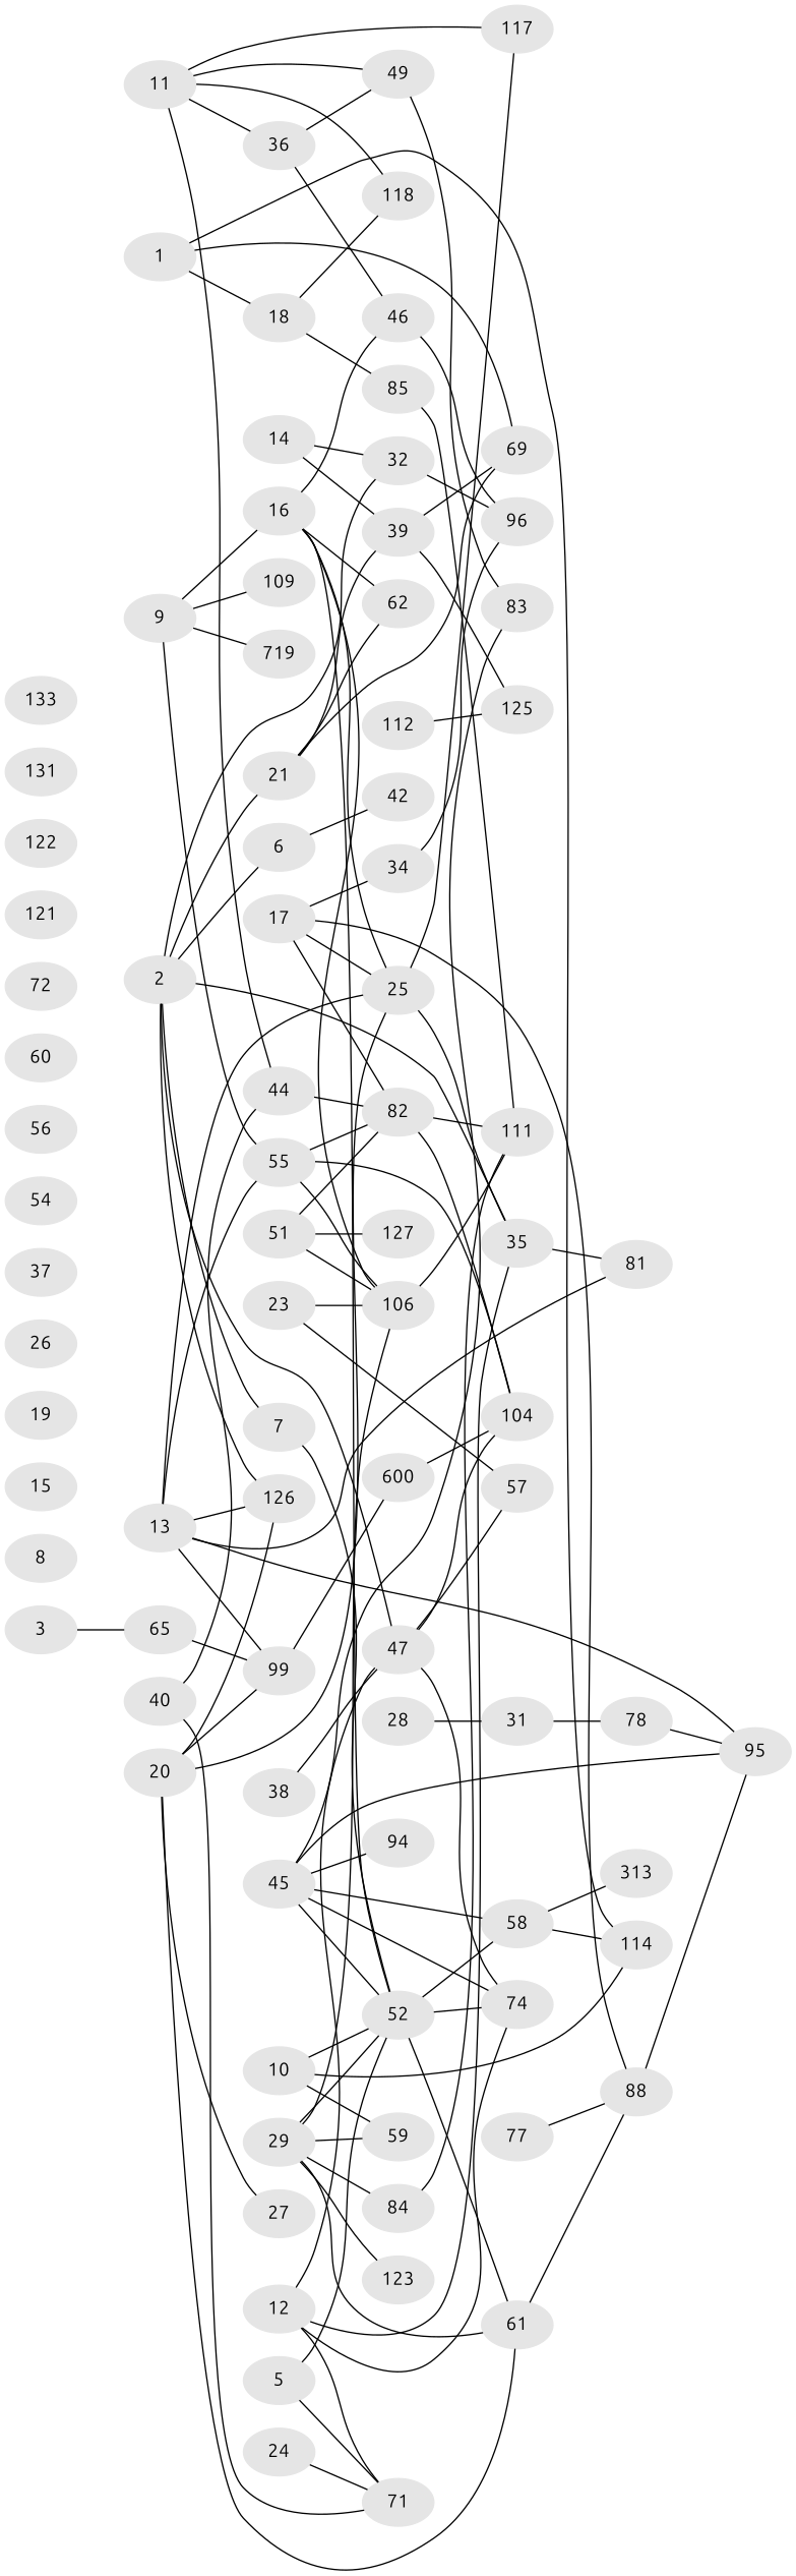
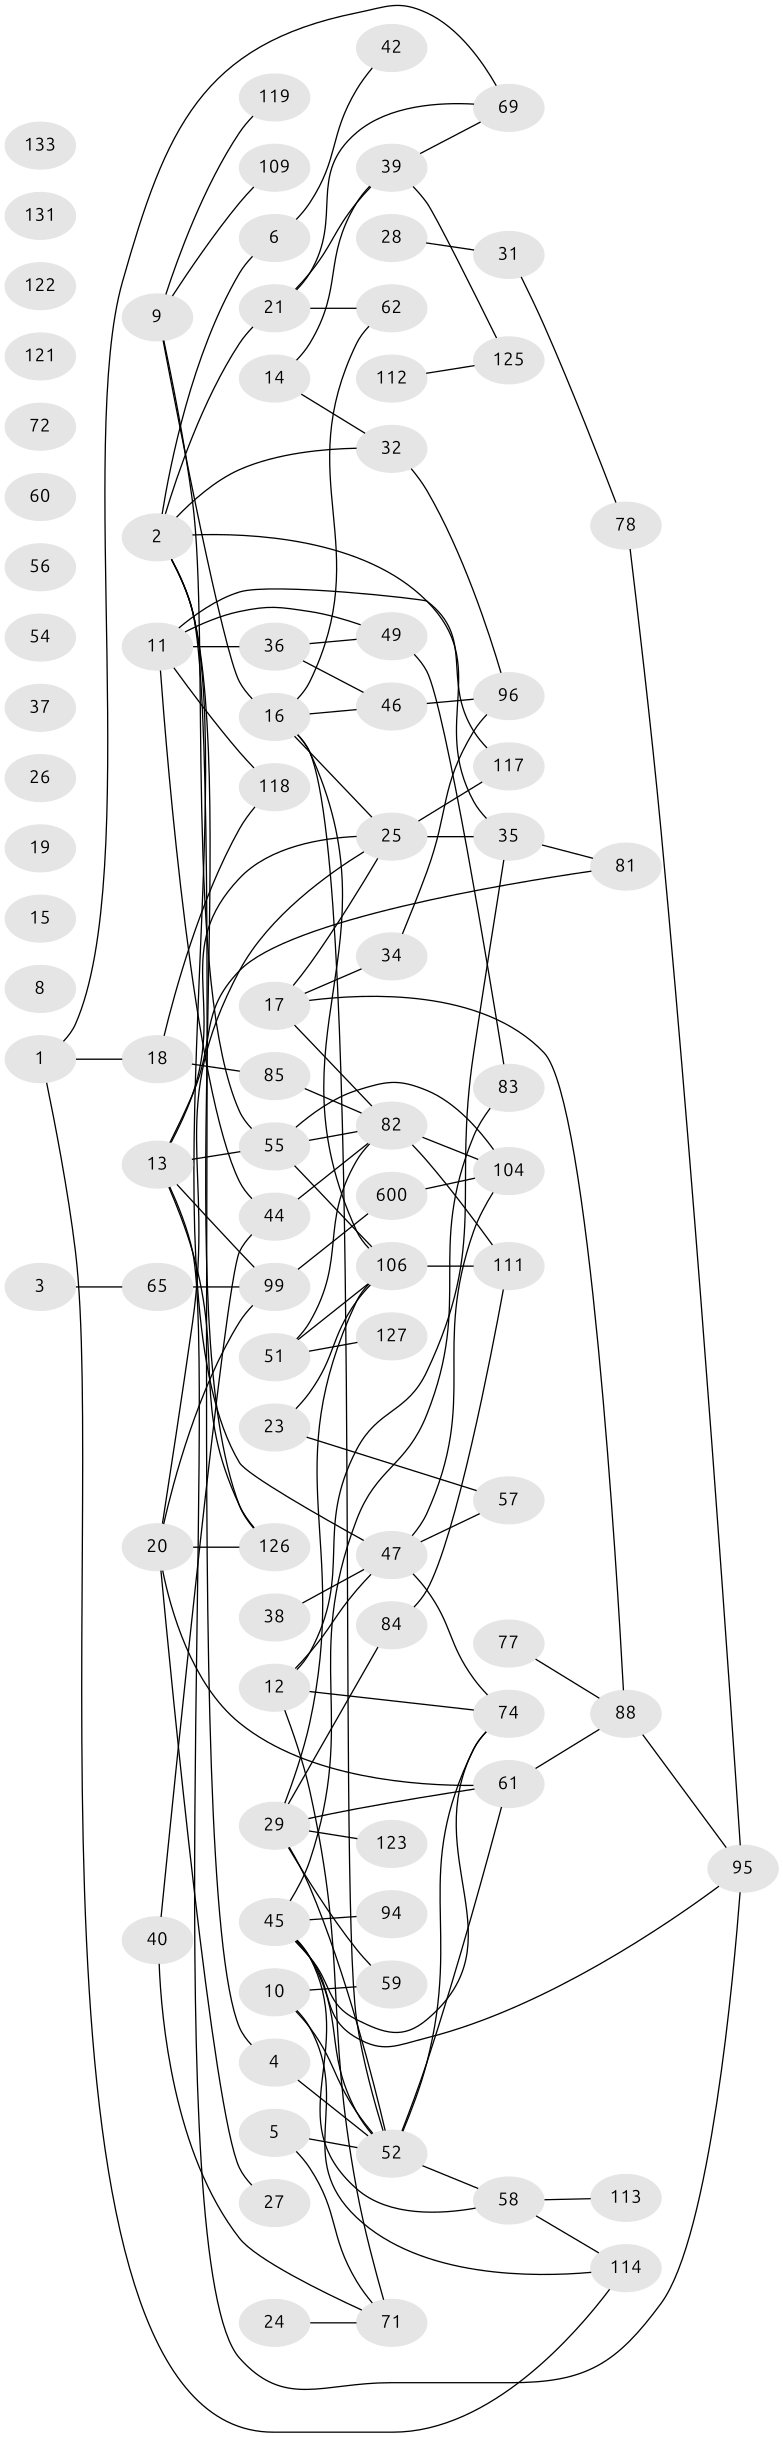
  graph {
    fontname=Ubuntu
    rankdir=LR
    node [color=gray90 fontname=Ubuntu style=filled]
    edge [fontname=Ubuntu]
    1 [super="+7"]
    18 [super="+22"]
    69 [super="+101"]
    114
    118
    85 [super="+132"]
    2 [super="+73"]
-   4 [super="+93" label=7]
+   4 [super="+93"]
    6
    21 [super="+76"]
    32
    35 [super="+92"]
    47 [super="+130"]
    126
    52 [super="+70"]
    42 [super="+48"]
    39 [super="+103"]
    62 [super="+97"]
    96
    81 [super="+87"]
    74 [super="+86"]
    57 [super="+68"]
    104
    9 [super="+33"]
    16 [super="+80"]
    55 [super="+129"]
    109
-   119 [label=719]
+   119
    3
    65
    61
    58 [super="+98"]
    5
    71 [super="+110"]
    8 [super="+90"]
    25 [super="+43"]
    46 [super="+66"]
    106 [super="+124"]
    82 [super="+105"]
    10 [super="+79"]
    59
    11 [super="+115"]
    36
    44 [super="+120"]
    49
    117
    83
    12 [super="+50"]
    13 [super="+89"]
    95 [super="+107"]
    99 [super="+102"]
    n52 [label=600]
    14 [super="+108"]
    125
    15
    111
    17
    34 [super="+41"]
    88 [super="+128"]
    19
    20 [super="+67"]
    27
    23
    24
    26
    28 [super="+30"]
    31
    78
    29 [super="+75"]
    84
    123
    37
    38 [super="+64"]
    40 [super="+116"]
    45 [super="+53"]
    94
-   113 [label=313]
+   113
    51 [super="+63"]
    127
    54
    56
    60
    72
    77 [super="+91"]
    112
    121
    122
    131
    133
    1 -- 18
    1 -- 69
    1 -- 114
    18 -- 118
    18 -- 85
-   85 -- 111
+   85 -- 82
    2 -- 4
    2 -- 6
    2 -- 21
    2 -- 32
    2 -- 35
    2 -- 47
    2 -- 126
    4 -- 52
    6 -- 42
    21 -- 69
    21 -- 39
    21 -- 62
    32 -- 96
    35 -- 81
    47 -- 74
    47 -- 57
    47 -- 104
    52 -- 74
    52 -- 61
    52 -- 58
    39 -- 69
    39 -- 125
    9 -- 16
    9 -- 55
    9 -- 109
    9 -- 119
    16 -- 52
    16 -- 62
    16 -- 25
    16 -- 46
    16 -- 106
    55 -- 104
    55 -- 106
    55 -- 82
    3 -- 65
    65 -- 99
    61 -- 88
    58 -- 114
    58 -- 113
    5 -- 52
    5 -- 71
    25 -- 35
    25 -- 117
    46 -- 96
    106 -- 111
    82 -- 104
    82 -- 111
    10 -- 114
    10 -- 52
    10 -- 59
    11 -- 118
    11 -- 36
    11 -- 44
    11 -- 49
    11 -- 117
    36 -- 46
    36 -- 49
    44 -- 82
    49 -- 83
    12 -- 35
    12 -- 47
    12 -- 74
    12 -- 71
    13 -- 126
    13 -- 81
    13 -- 55
    13 -- 25
    13 -- 95
    13 -- 99
    99 -- n52
    n52 -- 104
    14 -- 32
    14 -- 39
    17 -- 25
    17 -- 82
    17 -- 34
    17 -- 88
    34 -- 96
    88 -- 95
    20 -- 126
    20 -- 61
    20 -- 25
    20 -- 99
    20 -- 27
    23 -- 57
    23 -- 106
    24 -- 71
    28 -- 31
    31 -- 78
    78 -- 95
    29 -- 52
    29 -- 61
    29 -- 106
    29 -- 59
    29 -- 84
    29 -- 123
    84 -- 111
    38 -- 47
    40 -- 71
    40 -- 44
    45 -- 52
    45 -- 74
    45 -- 58
    45 -- 83
    45 -- 95
    45 -- 94
    51 -- 106
    51 -- 82
    51 -- 127
    77 -- 88
    112 -- 125
  }
